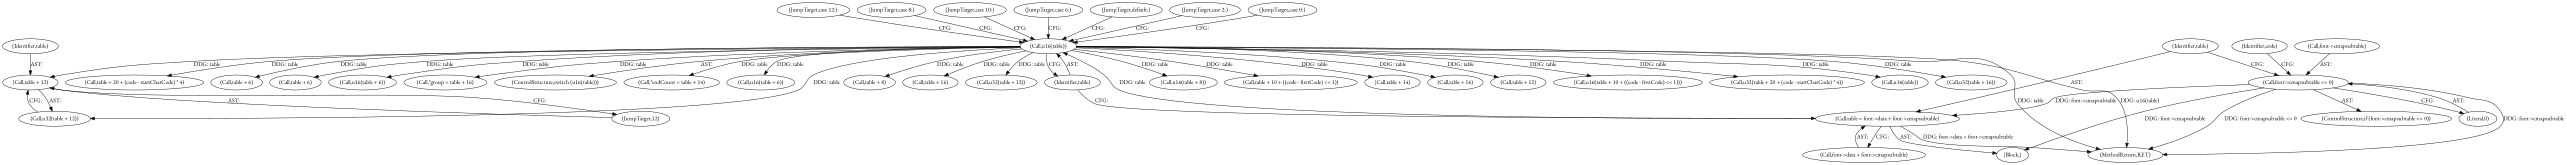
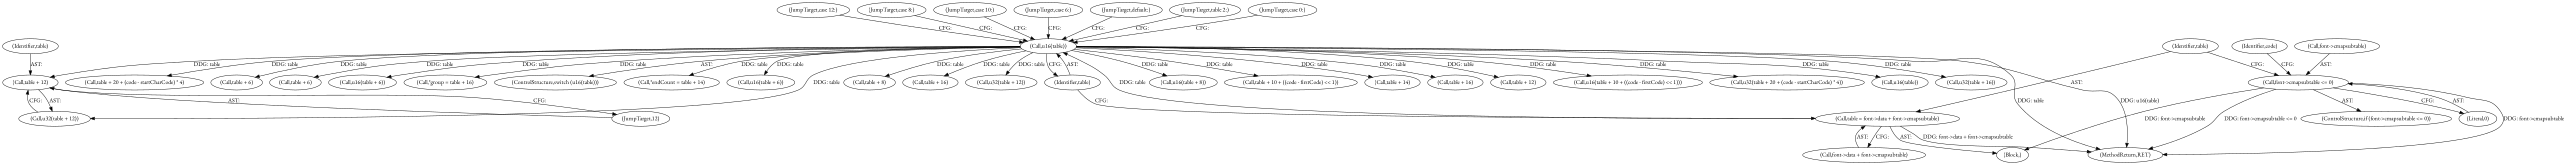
  digraph {
    fontname="EB Garamond"
    node [fontname="EB Garamond"]
    edge [fontname="EB Garamond"]
    n1 [label="(Call,table + 12)"]
    n2 [label="(Call,u32(table + 12))"]
    n3 [label="(JumpTarget,12)"]
    n4 [label="(Call,u16(table))"]
    n5 [label="(Call,u16(table + 8))"]
    n6 [label="(Call,table + 10 + ((code - firstCode) << 1))"]
    n7 [label="(Call,u32(table + 16))"]
    n8 [label="(Call,table + 20 + (code - startCharCode) * 4)"]
    n9 [label="(Call,table + 6)"]
    n10 [label="(Call,table + 6)"]
    n11 [label="(Call,u16(table + 6))"]
    n12 [label="(Call,*group = table + 16)"]
    n13 [label="(ControlStructure,switch (u16(table)))"]
    n14 [label="(Call,*endCount = table + 14)"]
    n15 [label="(Call,u16(table + 6))"]
    n16 [label="(Call,table + 8)"]
    n17 [label="(Call,table + 16)"]
    n18 [label="(Call,u32(table + 12))"]
    n19 [label="(Identifier,table)"]
    n20 [label="(Call,table + 14)"]
    n21 [label="(MethodReturn,RET)"]
    n22 [label="(Call,table + 16)"]
    n23 [label="(Call,table + 12)"]
    n24 [label="(Call,u16(table + 10 + ((code - firstCode) << 1)))"]
    n25 [label="(Call,u32(table + 20 + (code - startCharCode) * 4))"]
    n26 [label="(Call,u16(table))"]
    n27 [label="(Call,table = font->data + font->cmapsubtable)"]
    n28 [label="(Block,)"]
    n29 [label="(Call,font->data + font->cmapsubtable)"]
    n30 [label="(Call,font->cmapsubtable <= 0)"]
    n31 [label="(ControlStructure,if (font->cmapsubtable <= 0))"]
    n32 [label="(Literal,0)"]
    n33 [label="(JumpTarget,case 12:)"]
    n34 [label="(JumpTarget,case 8:)"]
    n35 [label="(Identifier,table)"]
    n36 [label="(Identifier,code)"]
    n37 [label="(JumpTarget,case 10:)"]
    n38 [label="(JumpTarget,case 6:)"]
    n39 [label="(Identifier,table)"]
    n40 [label="(JumpTarget,default:)"]
-   n41 [label="(JumpTarget,case 2:)"]
+   n41 [label="(JumpTarget,table 2:)"]
    n42 [label="(JumpTarget,case 0:)"]
    n43 [label="(Call,font->cmapsubtable)"]
    n1 -> n2 [label="AST: "]
    n1 -> n3 [label="CFG: "]
    n2 -> n1 [label="CFG: "]
    n3 -> n1 [label="AST: "]
    n4 -> n1 [label="DDG: table"]
    n4 -> n2 [label="DDG: table"]
    n4 -> n5 [label="DDG: table"]
    n4 -> n6 [label="DDG: table"]
    n4 -> n7 [label="DDG: table"]
    n4 -> n8 [label="DDG: table"]
    n4 -> n9 [label="DDG: table"]
    n4 -> n10 [label="DDG: table"]
    n4 -> n11 [label="DDG: table"]
    n4 -> n12 [label="DDG: table"]
    n4 -> n13 [label="AST: "]
    n4 -> n14 [label="DDG: table"]
    n4 -> n15 [label="DDG: table"]
    n4 -> n16 [label="DDG: table"]
    n4 -> n17 [label="DDG: table"]
    n4 -> n18 [label="DDG: table"]
    n4 -> n19 [label="CFG: "]
    n4 -> n20 [label="DDG: table"]
    n4 -> n21 [label="DDG: table"]
    n4 -> n21 [label="DDG: u16(table)"]
    n4 -> n22 [label="DDG: table"]
    n4 -> n23 [label="DDG: table"]
    n4 -> n24 [label="DDG: table"]
    n4 -> n25 [label="DDG: table"]
    n4 -> n26 [label="DDG: table"]
    n19 -> n4 [label="AST: "]
    n19 -> n27 [label="CFG: "]
    n27 -> n4 [label="DDG: table"]
    n27 -> n21 [label="DDG: font->data + font->cmapsubtable"]
    n27 -> n28 [label="AST: "]
    n27 -> n29 [label="CFG: "]
    n29 -> n27 [label="AST: "]
    n30 -> n21 [label="DDG: font->cmapsubtable"]
    n30 -> n21 [label="DDG: font->cmapsubtable <= 0"]
-   n30 -> n27 [label="DDG: font->cmapsubtable"]
    n30 -> n28 [label="DDG: font->cmapsubtable"]
    n30 -> n31 [label="AST: "]
    n30 -> n32 [label="CFG: "]
    n32 -> n30 [label="AST: "]
    n33 -> n4 [label="CFG: "]
    n34 -> n4 [label="CFG: "]
    n35 -> n27 [label="AST: "]
    n35 -> n30 [label="CFG: "]
    n36 -> n30 [label="CFG: "]
    n37 -> n4 [label="CFG: "]
    n38 -> n4 [label="CFG: "]
    n39 -> n1 [label="AST: "]
    n40 -> n4 [label="CFG: "]
    n41 -> n4 [label="CFG: "]
    n42 -> n4 [label="CFG: "]
    n43 -> n30 [label="AST: "]
  }
